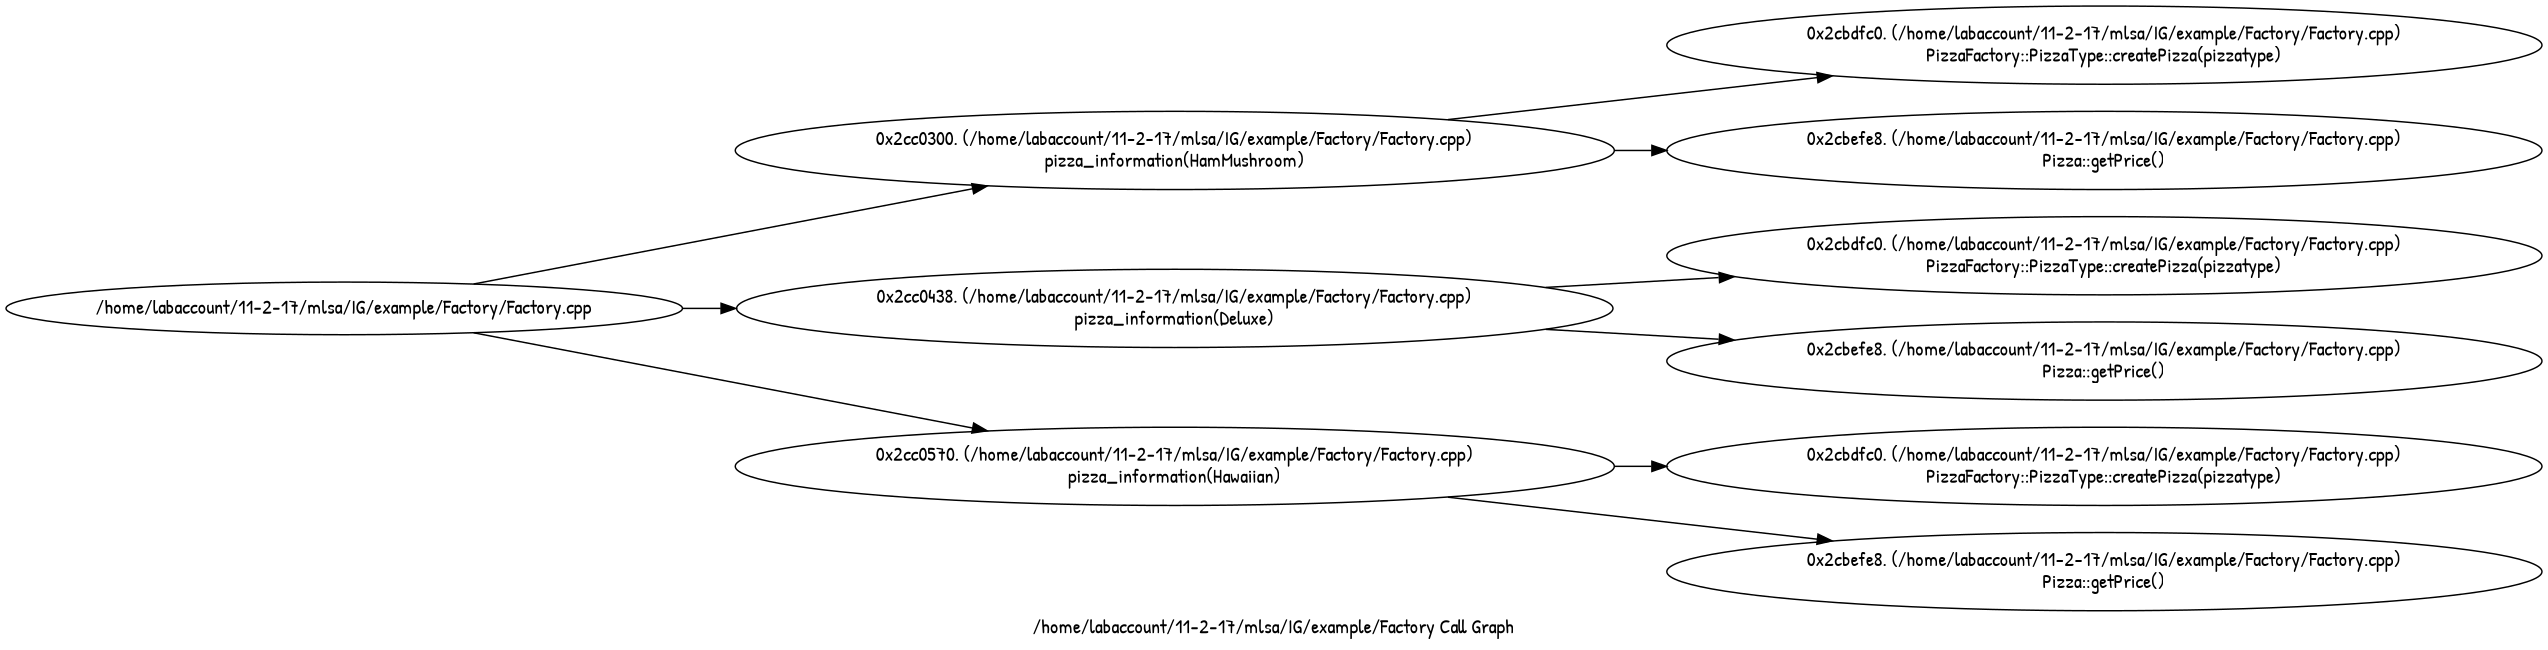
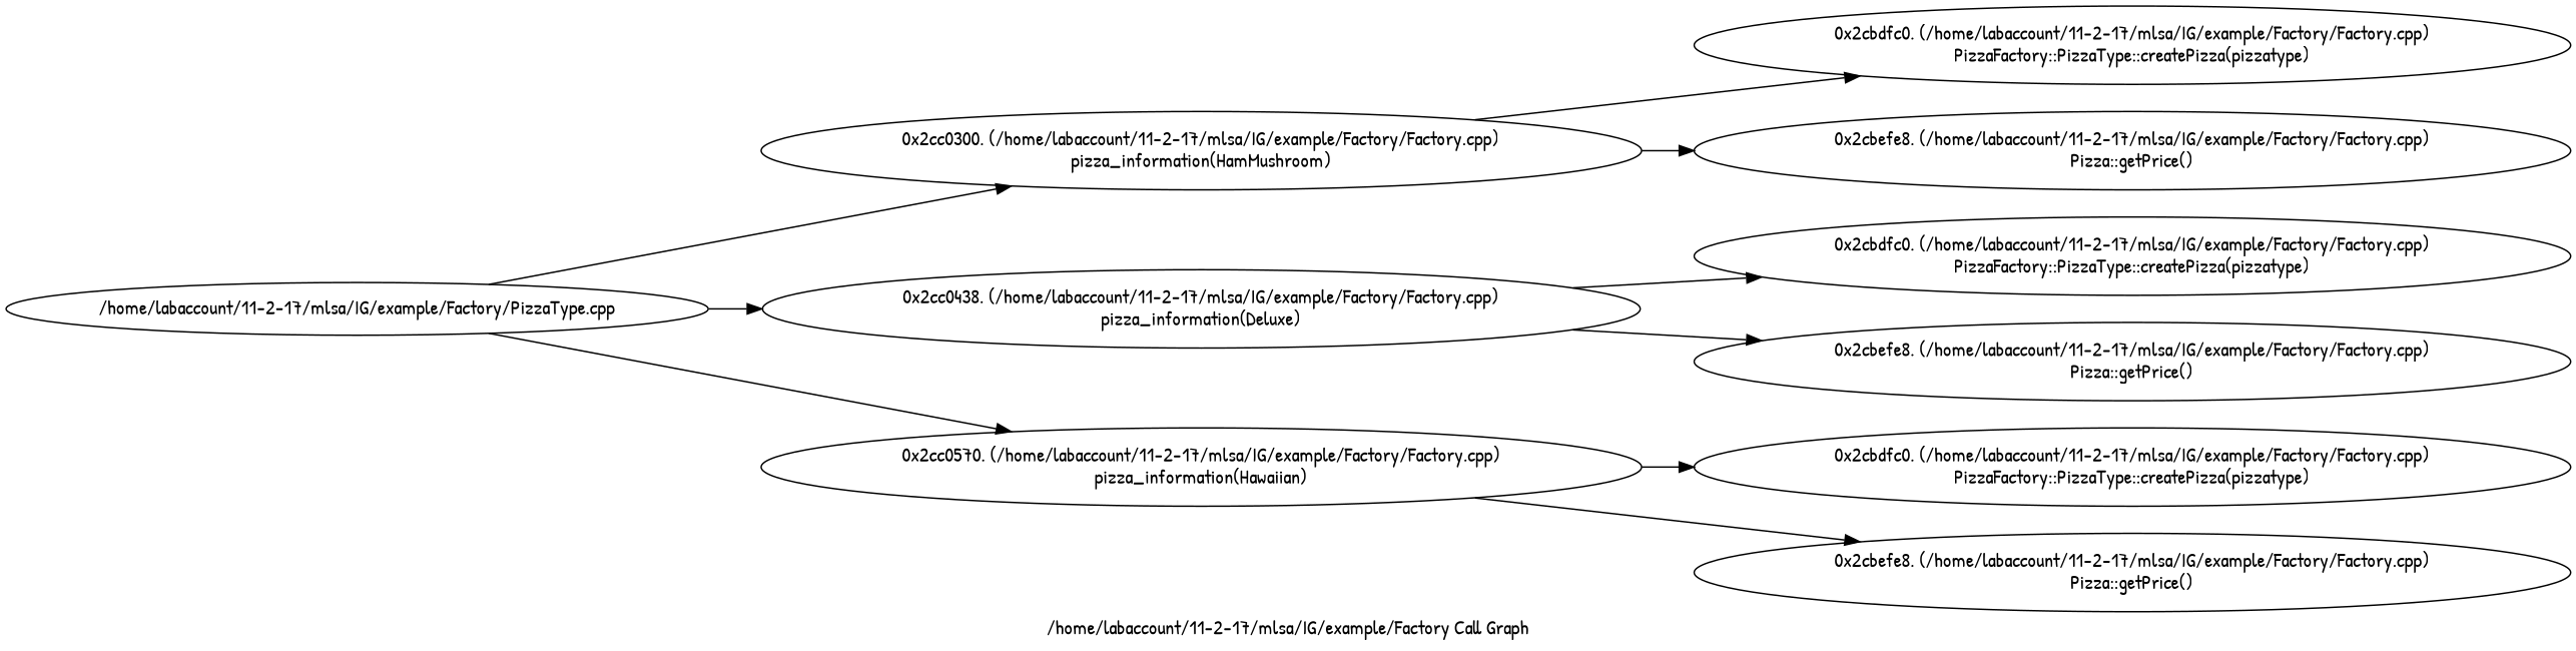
  digraph {
    label="/home/labaccount/11-2-17/mlsa/IG/example/Factory Call Graph"
    rankdir=LR
    fontname="Patrick Hand"
    node [shape=oval fontname="Patrick Hand"]
    edge [fontname="Patrick Hand"]
-   n1 [label="/home/labaccount/11-2-17/mlsa/IG/example/Factory/Factory.cpp"]
+   n1 [label="/home/labaccount/11-2-17/mlsa/IG/example/Factory/PizzaType.cpp"]
    n2 [label="0x2cc0300. (/home/labaccount/11-2-17/mlsa/IG/example/Factory/Factory.cpp)\npizza_information(HamMushroom)"]
    n3 [label="0x2cc0438. (/home/labaccount/11-2-17/mlsa/IG/example/Factory/Factory.cpp)\npizza_information(Deluxe)"]
    n4 [label="0x2cc0570. (/home/labaccount/11-2-17/mlsa/IG/example/Factory/Factory.cpp)\npizza_information(Hawaiian)"]
    n5 [label="0x2cbdfc0. (/home/labaccount/11-2-17/mlsa/IG/example/Factory/Factory.cpp)\nPizzaFactory::PizzaType::createPizza(pizzatype)"]
    n6 [label="0x2cbefe8. (/home/labaccount/11-2-17/mlsa/IG/example/Factory/Factory.cpp)\nPizza::getPrice()"]
    n7 [label="0x2cbdfc0. (/home/labaccount/11-2-17/mlsa/IG/example/Factory/Factory.cpp)\nPizzaFactory::PizzaType::createPizza(pizzatype)"]
    n8 [label="0x2cbefe8. (/home/labaccount/11-2-17/mlsa/IG/example/Factory/Factory.cpp)\nPizza::getPrice()"]
    n9 [label="0x2cbdfc0. (/home/labaccount/11-2-17/mlsa/IG/example/Factory/Factory.cpp)\nPizzaFactory::PizzaType::createPizza(pizzatype)"]
    n10 [label="0x2cbefe8. (/home/labaccount/11-2-17/mlsa/IG/example/Factory/Factory.cpp)\nPizza::getPrice()"]
    n1 -> n2
    n1 -> n3
    n1 -> n4
    n2 -> n5
    n2 -> n6
    n3 -> n7
    n3 -> n8
    n4 -> n9
    n4 -> n10
  }
